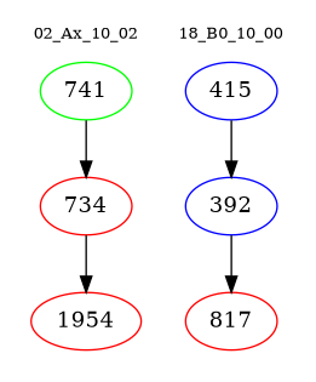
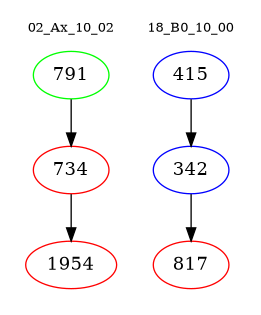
  digraph {
    node [color=red]
    edge [color=black]
-   n1 [color=green label=741]
+   n1 [color=green label=791]
    n2 [label=734]
    n3 [label=1954]
    n4 [color=blue label=415]
-   n5 [color=blue label=392]
+   n5 [color=blue label=342]
    n6 [label=817]
    subgraph cluster_1 {
      color=white
      fontsize=10
      label="02_Ax_10_02"
      n1
      n2
      n3
    }
    subgraph cluster_2 {
      color=white
      fontsize=10
      label="18_B0_10_00"
      n4
      n5
      n6
    }
    n1 -> n2
    n2 -> n3
    n4 -> n5
    n5 -> n6
  }
